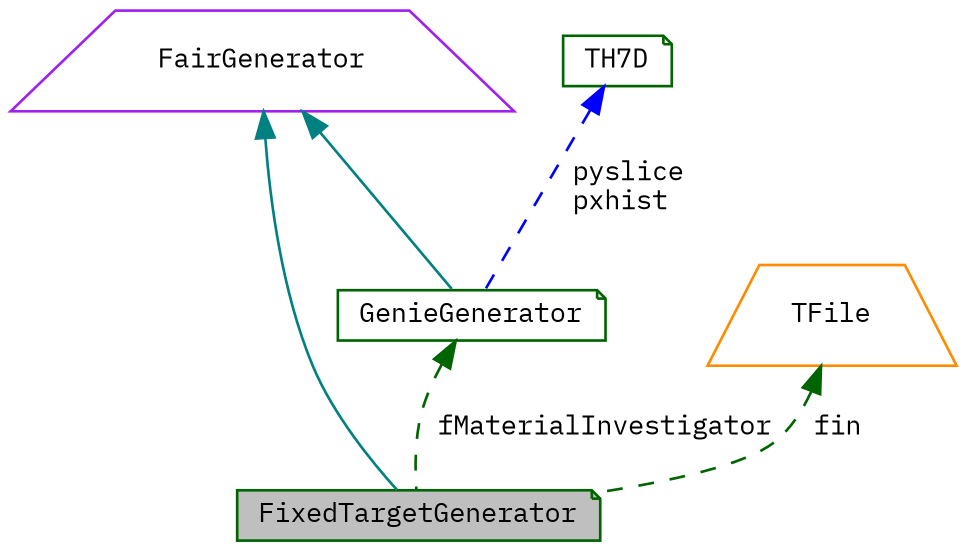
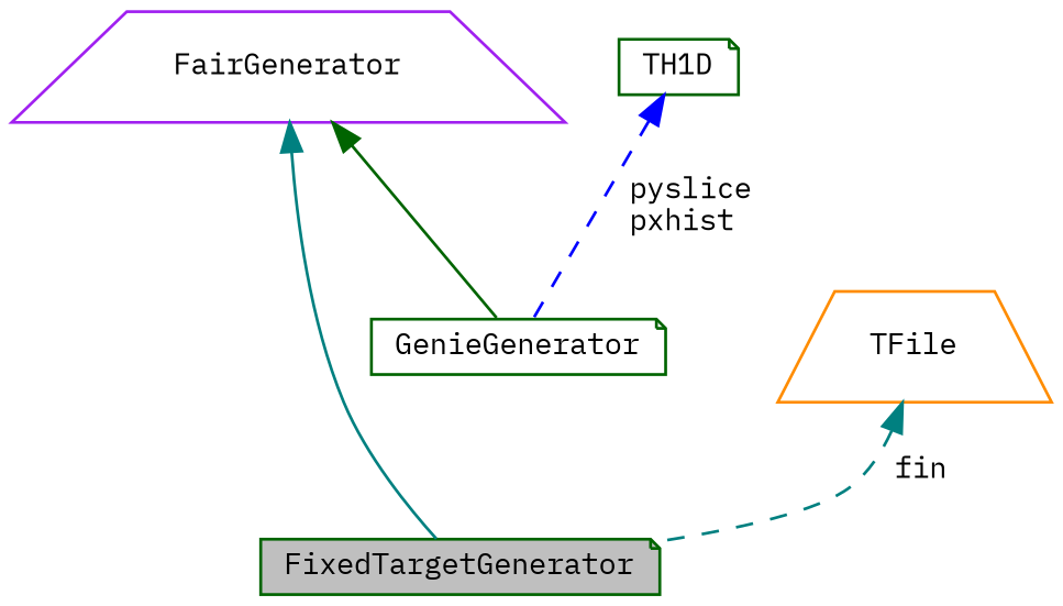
  digraph {
    fontname="IBM Plex Mono"
    node [color=darkgreen fillcolor=white fontname="IBM Plex Mono" fontsize=10 shape=note style=filled]
    edge [color=teal dir=back fontname="IBM Plex Mono" fontsize=10 labelfontname=Helvetica labelfontsize=10 style=dashed]
    n1 [fillcolor=grey75 fontcolor=black height=0.2 label=FixedTargetGenerator width=0.4]
    n2 [color=purple height=0.2 label=FairGenerator shape=trapezium width=0.4]
    n3 [height=0.2 label=GenieGenerator width=0.4]
    n4 [color=darkorange height=0.2 label=TFile shape=trapezium width=0.4]
-   n5 [height=0.2 label=TH7D width=0.4]
+   n5 [height=0.2 label=TH1D width=0.4]
    n2 -> n1 [style=solid]
-   n2 -> n3 [style=solid]
-   n3 -> n1 [color=darkgreen label=" fMaterialInvestigator"]
-   n4 -> n1 [color=darkgreen label=" fin"]
+   n2 -> n3 [color=darkgreen style=solid]
+   n4 -> n1 [label=" fin"]
    n5 -> n3 [color=blue label=" pyslice\npxhist"]
  }
